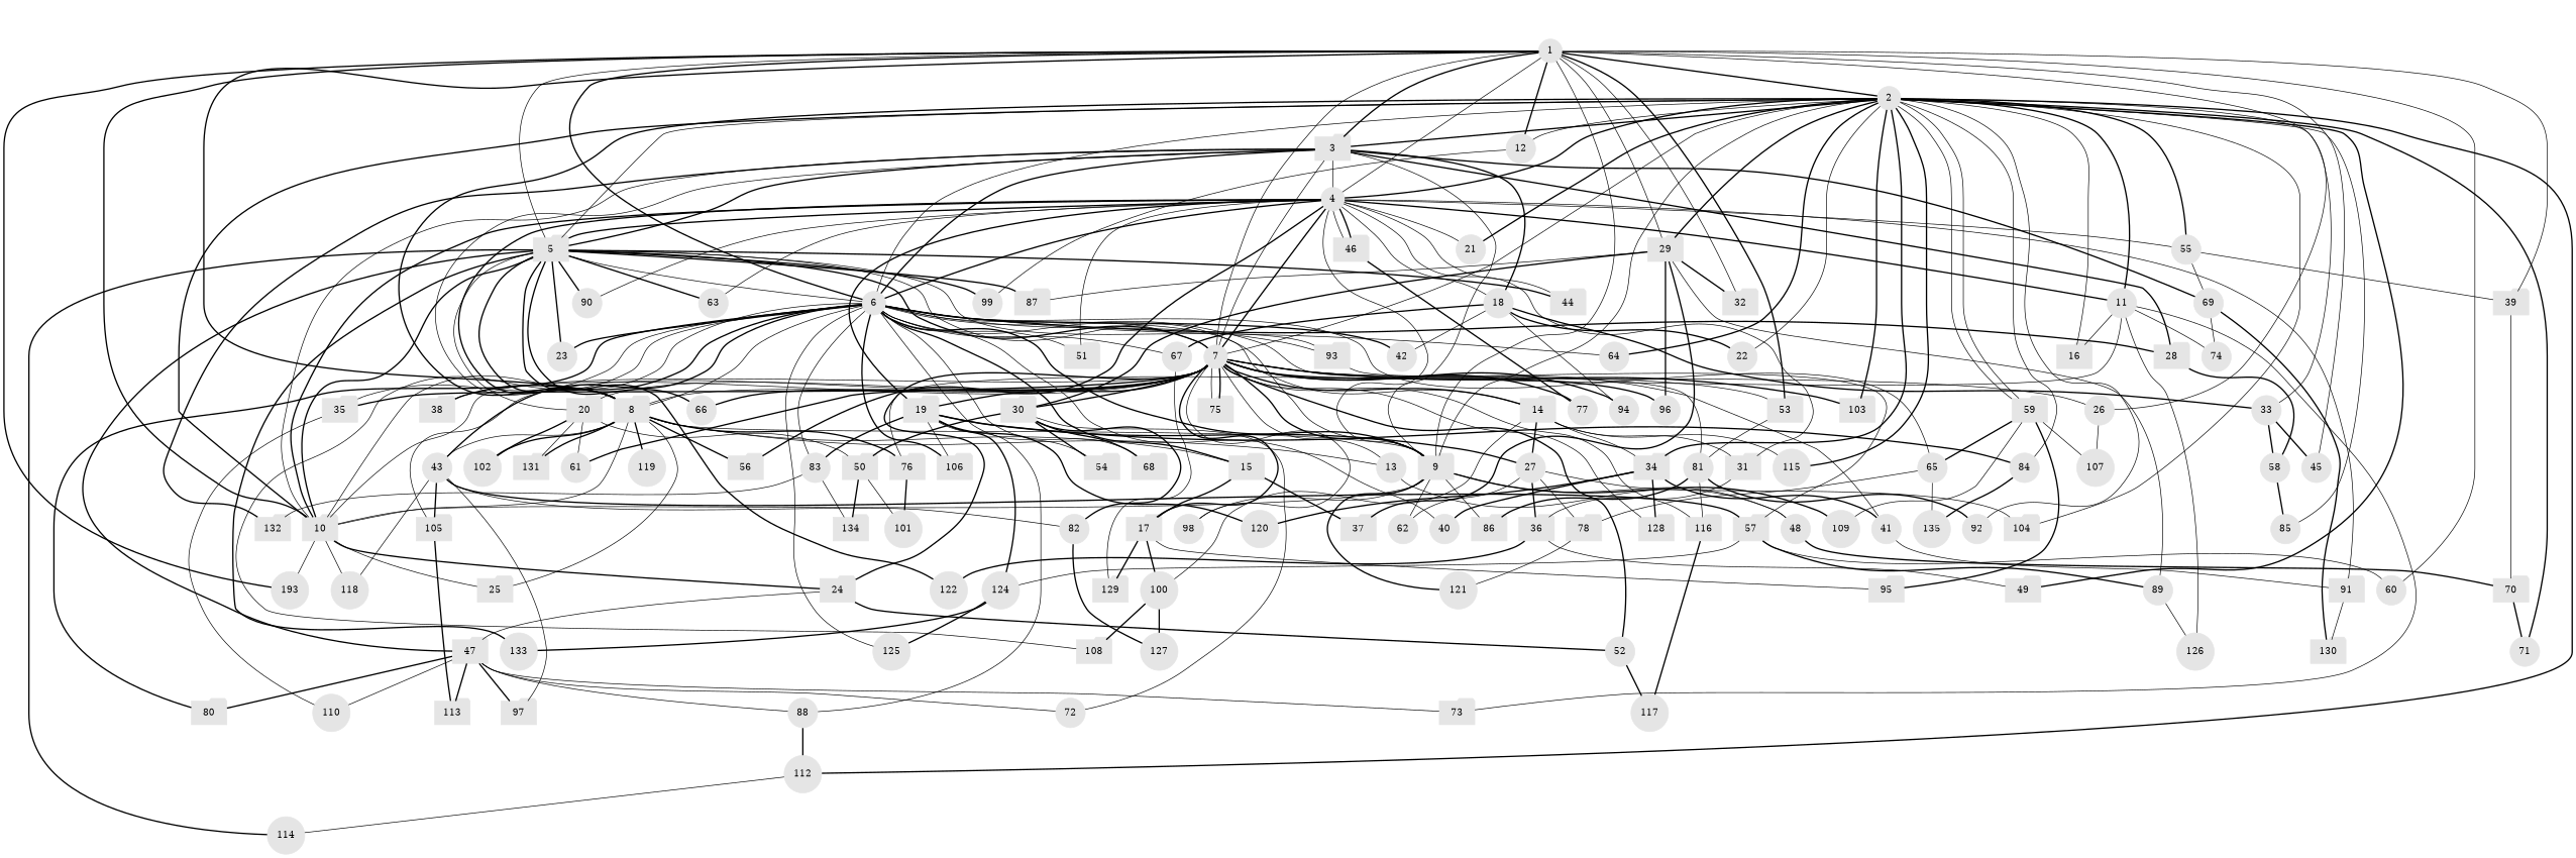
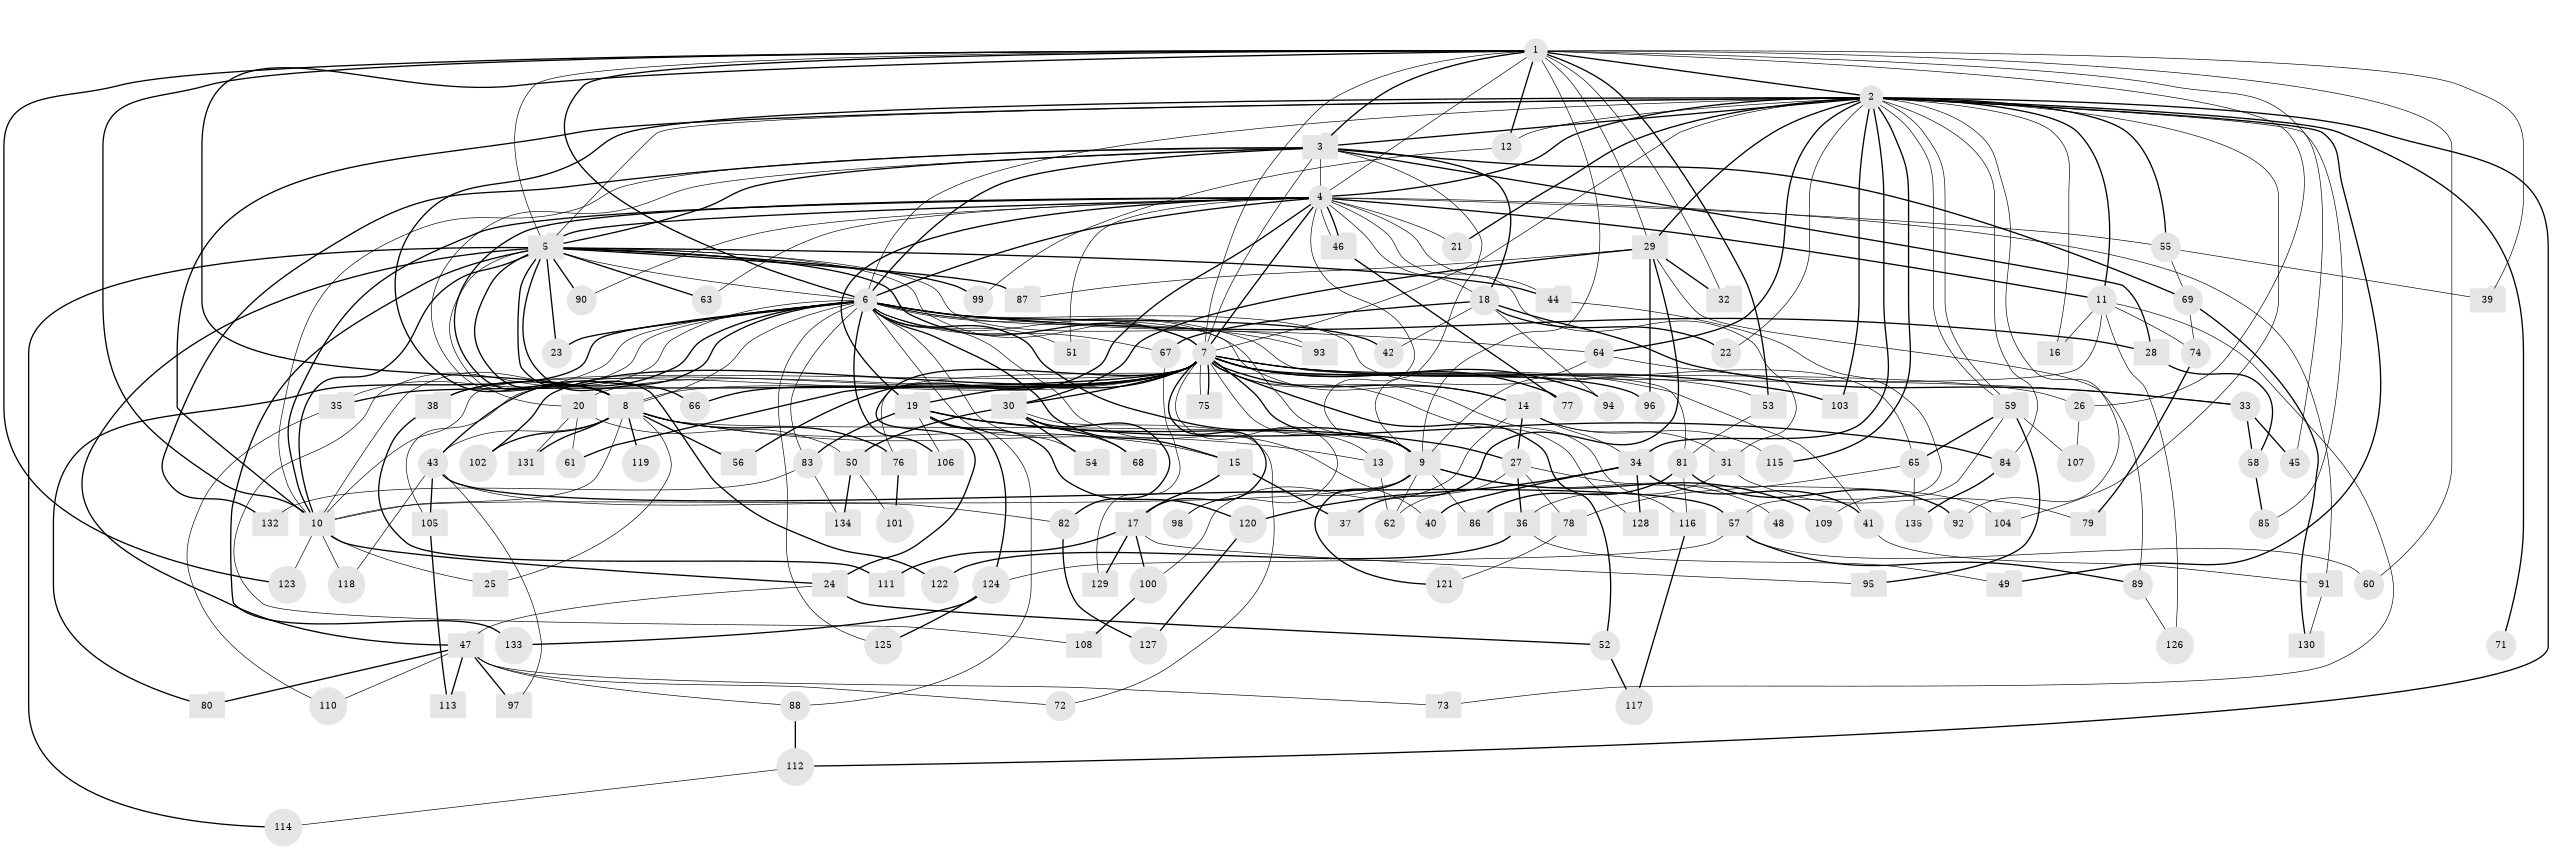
  graph {
    node [color=gray90 shape=circle style=filled]
    edge [style=solid]
    1
    2
    3 [shape=folder]
    4
    5 [shape=folder]
    6
    7
    8 [shape=folder]
    9 [shape=folder]
    10 [shape=folder]
    12
    26
    29 [shape=folder]
    32 [shape=folder]
    39 [shape=folder]
    45
    53 [shape=folder]
    60
-   123 [label=193]
+   123
    11
    16 [shape=folder]
    21
    22
    33
    34 [shape=folder]
    49 [shape=folder]
    55
    59 [shape=folder]
    64
    71
    84
    85
    92
    103 [shape=folder]
    104 [shape=folder]
    112
    115
    18
    28 [shape=folder]
    69
    132 [shape=folder]
    19 [shape=folder]
    31 [shape=folder]
    44 [shape=folder]
    46 [shape=folder]
    51 [shape=folder]
    56 [shape=folder]
    63
    90
    91 [shape=folder]
    20 [shape=folder]
    23
    47 [shape=folder]
    66
    87 [shape=folder]
    93 [shape=folder]
    99
    114
    122
    133
    14 [shape=folder]
    15 [shape=folder]
    35 [shape=folder]
    38 [shape=folder]
    40
    42
    43
    54 [shape=folder]
    65
    67
    68 [shape=folder]
    80 [shape=folder]
    81
    83
    106 [shape=folder]
    108 [shape=folder]
    125
    13
    17 [shape=folder]
    24 [shape=folder]
    30 [shape=folder]
    41
    52
    61
    75 [shape=folder]
    77
    94
    96
    98
    102
    105 [shape=folder]
    116 [shape=folder]
    128 [shape=folder]
    119
    25 [shape=folder]
    76 [shape=folder]
    131 [shape=folder]
    48
    62
    86 [shape=folder]
    109
    121
    118
    107
    37 [shape=folder]
    89
-   70 [shape=folder]
    73 [shape=folder]
    74
    126
    58
    120
    95 [shape=folder]
    135
    130 [shape=folder]
    27
    88
    124
    36 [shape=folder]
+   79 [shape=folder]
    57 [shape=folder]
    50 [shape=folder]
    72
    110
    97 [shape=folder]
    113 [shape=folder]
    100
+   111 [shape=folder]
    82
    78 [shape=folder]
    129 [shape=folder]
    134 [shape=folder]
    117
    101
    127
    1 -- 2 [style=bold]
    1 -- 3 [style=bold]
    1 -- 4
    1 -- 5
    1 -- 6 [style=bold]
    1 -- 7
    1 -- 8 [style=bold]
    1 -- 9
    1 -- 10 [style=bold]
    1 -- 12 [style=bold]
    1 -- 26
    1 -- 29
    1 -- 32
    1 -- 39
    1 -- 45
    1 -- 53 [style=bold]
    1 -- 60
    1 -- 123 [style=bold]
    2 -- 3 [style=bold]
    2 -- 4 [style=bold]
    2 -- 5
    2 -- 6
    2 -- 7
    2 -- 8 [style=bold]
-   2 -- 9
+   64 -- 9
    2 -- 10 [style=bold]
    2 -- 12
    2 -- 29 [style=bold]
    2 -- 11 [style=bold]
    2 -- 16
    2 -- 21 [style=bold]
    2 -- 22
-   2 -- 33
+   64 -- 33
    2 -- 34 [style=bold]
    2 -- 49 [style=bold]
    2 -- 55 [style=bold]
    2 -- 59
    2 -- 59
    2 -- 64 [style=bold]
    2 -- 71 [style=bold]
    2 -- 84
    2 -- 85
    2 -- 92
    2 -- 103 [style=bold]
    2 -- 104
    2 -- 112 [style=bold]
    2 -- 115 [style=bold]
    3 -- 4
    3 -- 5 [style=bold]
    3 -- 6 [style=bold]
    3 -- 7
    3 -- 8
    3 -- 9
    3 -- 10
    3 -- 18 [style=bold]
    3 -- 28 [style=bold]
    3 -- 69 [style=bold]
    3 -- 132 [style=bold]
    4 -- 5 [style=bold]
    4 -- 6 [style=bold]
    4 -- 7 [style=bold]
    4 -- 8 [style=bold]
    4 -- 9
    4 -- 10 [style=bold]
    4 -- 11 [style=bold]
    4 -- 21
    4 -- 55
    4 -- 18
    4 -- 19 [style=bold]
    4 -- 31
    4 -- 44
    4 -- 46
    4 -- 46 [style=bold]
    4 -- 51
    4 -- 56 [style=bold]
    4 -- 63
    4 -- 90
    4 -- 91
    5 -- 6
    5 -- 7 [style=bold]
    5 -- 8 [style=bold]
    5 -- 9
    5 -- 10 [style=bold]
    5 -- 44 [style=bold]
    5 -- 63 [style=bold]
    5 -- 90 [style=bold]
    5 -- 20
    5 -- 23 [style=bold]
    5 -- 47 [style=bold]
    5 -- 66 [style=bold]
    5 -- 87 [style=bold]
    5 -- 93
    5 -- 99 [style=bold]
    5 -- 114 [style=bold]
    5 -- 122 [style=bold]
    5 -- 133 [style=bold]
    6 -- 7
    6 -- 8
    6 -- 9 [style=bold]
    6 -- 10
    6 -- 64
    6 -- 28 [style=bold]
    6 -- 51
    6 -- 23 [style=bold]
    6 -- 93
    6 -- 14
    6 -- 15 [style=bold]
    6 -- 35
    6 -- 38 [style=bold]
    6 -- 40
    6 -- 42 [style=bold]
    6 -- 43 [style=bold]
    6 -- 54
    6 -- 65
    6 -- 67
    6 -- 68
    6 -- 80 [style=bold]
    6 -- 81
    6 -- 83
    6 -- 106 [style=bold]
    6 -- 108
    6 -- 125
    7 -- 8
    7 -- 9 [style=bold]
    7 -- 10
    7 -- 26
    7 -- 53
    7 -- 103 [style=bold]
    7 -- 19 [style=bold]
    7 -- 20
    7 -- 66 [style=bold]
    7 -- 14 [style=bold]
    7 -- 35 [style=bold]
    7 -- 38
    7 -- 13
    7 -- 17 [style=bold]
    7 -- 24 [style=bold]
    7 -- 30 [style=bold]
    7 -- 41
    7 -- 52 [style=bold]
    7 -- 61 [style=bold]
    7 -- 75
    7 -- 75 [style=bold]
    7 -- 77 [style=bold]
    7 -- 94 [style=bold]
    7 -- 96 [style=bold]
    7 -- 98
-   20 -- 102 [style=bold]
+   7 -- 102 [style=bold]
    7 -- 105
    7 -- 116
    7 -- 128
    8 -- 9
    8 -- 10
    8 -- 56 [style=bold]
    8 -- 15
    8 -- 43
    8 -- 13
    8 -- 102 [style=bold]
    8 -- 119 [style=bold]
    8 -- 25
    8 -- 76 [style=bold]
    8 -- 131 [style=bold]
    9 -- 10
    9 -- 98
    9 -- 48
    9 -- 62
    9 -- 86
    9 -- 109 [style=bold]
    9 -- 121 [style=bold]
    10 -- 123
    10 -- 24 [style=bold]
    10 -- 25
    10 -- 118
    12 -- 99
    26 -- 107
    29 -- 32 [style=bold]
    29 -- 87
    29 -- 30 [style=bold]
    29 -- 96 [style=bold]
    29 -- 37 [style=bold]
    29 -- 89
-   39 -- 70
    53 -- 81
    11 -- 16
    11 -- 76
    11 -- 73
    11 -- 74
    11 -- 126
    33 -- 45 [style=bold]
    33 -- 58 [style=bold]
    34 -- 40 [style=bold]
    34 -- 41 [style=bold]
    34 -- 128 [style=bold]
    34 -- 120 [style=bold]
    55 -- 39
    55 -- 69
    59 -- 65 [style=bold]
    59 -- 109
    59 -- 107
    59 -- 95 [style=bold]
    84 -- 135 [style=bold]
    112 -- 114
    18 -- 22 [style=bold]
    18 -- 33 [style=bold]
    18 -- 42
    18 -- 67 [style=bold]
    18 -- 94
    28 -- 58 [style=bold]
    69 -- 74
    69 -- 130 [style=bold]
    19 -- 84 [style=bold]
    19 -- 83 [style=bold]
    19 -- 106
    19 -- 120 [style=bold]
    19 -- 27 [style=bold]
    19 -- 88
    19 -- 124 [style=bold]
    31 -- 36
-   93 -- 57
+   31 -- 79
+   44 -- 57
    46 -- 77 [style=bold]
    91 -- 130
    20 -- 61
    20 -- 131
    20 -- 50
    47 -- 80 [style=bold]
    47 -- 73
    47 -- 88
    47 -- 72
    47 -- 110
    47 -- 97 [style=bold]
    47 -- 113 [style=bold]
    14 -- 34
    14 -- 115
    14 -- 31
    14 -- 27 [style=bold]
    14 -- 100
    15 -- 17 [style=bold]
    15 -- 37 [style=bold]
    35 -- 110
+   38 -- 111 [style=bold]
    43 -- 105 [style=bold]
    43 -- 118
    43 -- 57 [style=bold]
    43 -- 97
    43 -- 82
    65 -- 135
    65 -- 78
    67 -- 129
    81 -- 92 [style=bold]
    81 -- 116
    81 -- 86 [style=bold]
    83 -- 132
    83 -- 134
-   13 -- 48
+   13 -- 62
    17 -- 95
    17 -- 100 [style=bold]
+   17 -- 111 [style=bold]
    17 -- 129 [style=bold]
    24 -- 47
    24 -- 52 [style=bold]
    30 -- 54 [style=bold]
    30 -- 68 [style=bold]
    30 -- 50 [style=bold]
    30 -- 72
    30 -- 82 [style=bold]
    41 -- 91
    52 -- 117 [style=bold]
    105 -- 113 [style=bold]
    116 -- 117 [style=bold]
    76 -- 101 [style=bold]
-   48 -- 70 [style=bold]
    89 -- 126
-   70 -- 71 [style=bold]
+   74 -- 79 [style=bold]
    58 -- 85 [style=bold]
    27 -- 104
    27 -- 62
    27 -- 36 [style=bold]
    27 -- 78
    88 -- 112 [style=bold]
    124 -- 133 [style=bold]
    124 -- 125 [style=bold]
    36 -- 49
    36 -- 122 [style=bold]
    57 -- 60
    57 -- 89 [style=bold]
    57 -- 124
    50 -- 134 [style=bold]
    50 -- 101
    100 -- 108 [style=bold]
-   100 -- 127 [style=bold]
+   120 -- 127 [style=bold]
    82 -- 127 [style=bold]
    78 -- 121
  }
